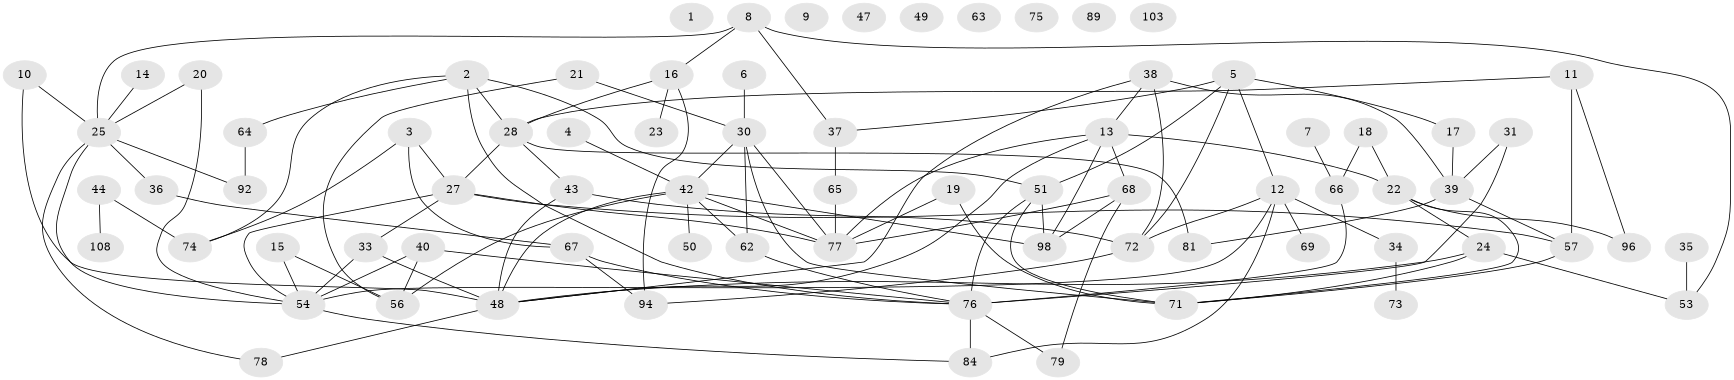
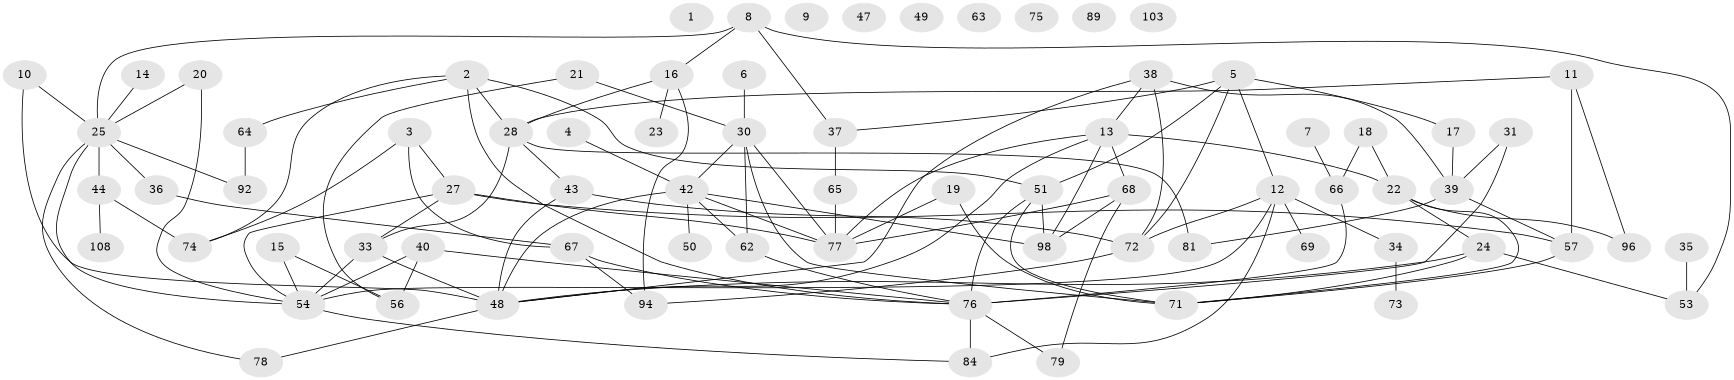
  graph {
    node [color=gray90 style=filled]
    1
    2 [super="+32"]
    28 [super="+102"]
    51 [super="+59"]
    64
    74
    76 [super="+83"]
    33 [super="+99"]
    43 [super="+58"]
    n10 [label=81]
    98
    71 [super="+105"]
    92
    84
    79
    27 [super="+97"]
    57
    54 [super="+88"]
    77 [super="+104"]
    3
    67 [super="+86"]
    94
    42 [super="+90"]
    48 [super="+55"]
    56 [super="+60"]
    62 [super="+81"]
    50
    4
    5 [super="+61"]
    12 [super="+95"]
    17
    37 [super="+41"]
    72
    34
    69 [super="+93"]
    39 [super="+106"]
    65 [super="+85"]
    30 [super="+46"]
    6
    7
    66
    8 [super="+29"]
    16 [super="+91"]
    25 [super="+101"]
    53 [super="+70"]
    23
    36
    44 [super="+45"]
    78
    9
    10
    11
    96
    73
    13 [super="+26"]
    22 [super="+100"]
    68 [super="+87"]
    24 [super="+52"]
    14
    15
    18
    19 [super="+82"]
    20 [super="+107"]
    21
    108
    31
    35
    38
    40
    47
    49
    63
    75
    89
    103
    2 -- 28
    2 -- 51
    2 -- 64
    2 -- 74
    2 -- 76
-   28 -- 27
+   28 -- 33
    28 -- 43
    28 -- n10
    51 -- 76 [weight=2]
    51 -- 98
    51 -- 71
    64 -- 92
    76 -- 84
    76 -- 79
    33 -- 54
    33 -- 48
    43 -- 48
    43 -- 72
    27 -- 33
    27 -- 57
    27 -- 54
    27 -- 77
    57 -- 71
    54 -- 84
    3 -- 74
    3 -- 27
    3 -- 67
    67 -- 76
    67 -- 94
    42 -- 98
    42 -- 77
    42 -- 48
-   42 -- 56
    42 -- 62
    42 -- 50
    48 -- 78
    62 -- 76
    4 -- 42
    5 -- 51
    5 -- 12
    5 -- 17
    5 -- 37
    5 -- 72
    12 -- 84
    12 -- 54
    12 -- 72
    12 -- 34
    12 -- 69
    17 -- 39
    37 -- 65
    72 -- 94
    34 -- 73
    39 -- n10
    39 -- 57
    65 -- 77
    30 -- 71
    30 -- 77
    30 -- 42 [weight=2]
    30 -- 62
    6 -- 30
    7 -- 66
    66 -- 76
    8 -- 37
    8 -- 16
    8 -- 25
    8 -- 53
    16 -- 28
    16 -- 94
    16 -- 23
    25 -- 92
    25 -- 54
    25 -- 36
+   25 -- 44
    25 -- 78
    36 -- 67
    44 -- 74
    44 -- 108
    10 -- 48
    10 -- 25
    11 -- 28
    11 -- 57
    11 -- 96
    13 -- 98
    13 -- 77
    13 -- 48
    13 -- 22
    13 -- 68
    22 -- 71
    22 -- 96
    22 -- 24
    68 -- 98
    68 -- 79
    68 -- 77
    24 -- 71
    24 -- 48
    24 -- 53
    14 -- 25
    15 -- 54
    15 -- 56
    18 -- 66
    18 -- 22
    19 -- 71
    19 -- 77
    20 -- 54
    20 -- 25
    21 -- 56
    21 -- 30
    31 -- 76
    31 -- 39
    35 -- 53
    38 -- 48
    38 -- 72
    38 -- 39
    38 -- 13
    40 -- 76
    40 -- 54
    40 -- 56
  }
